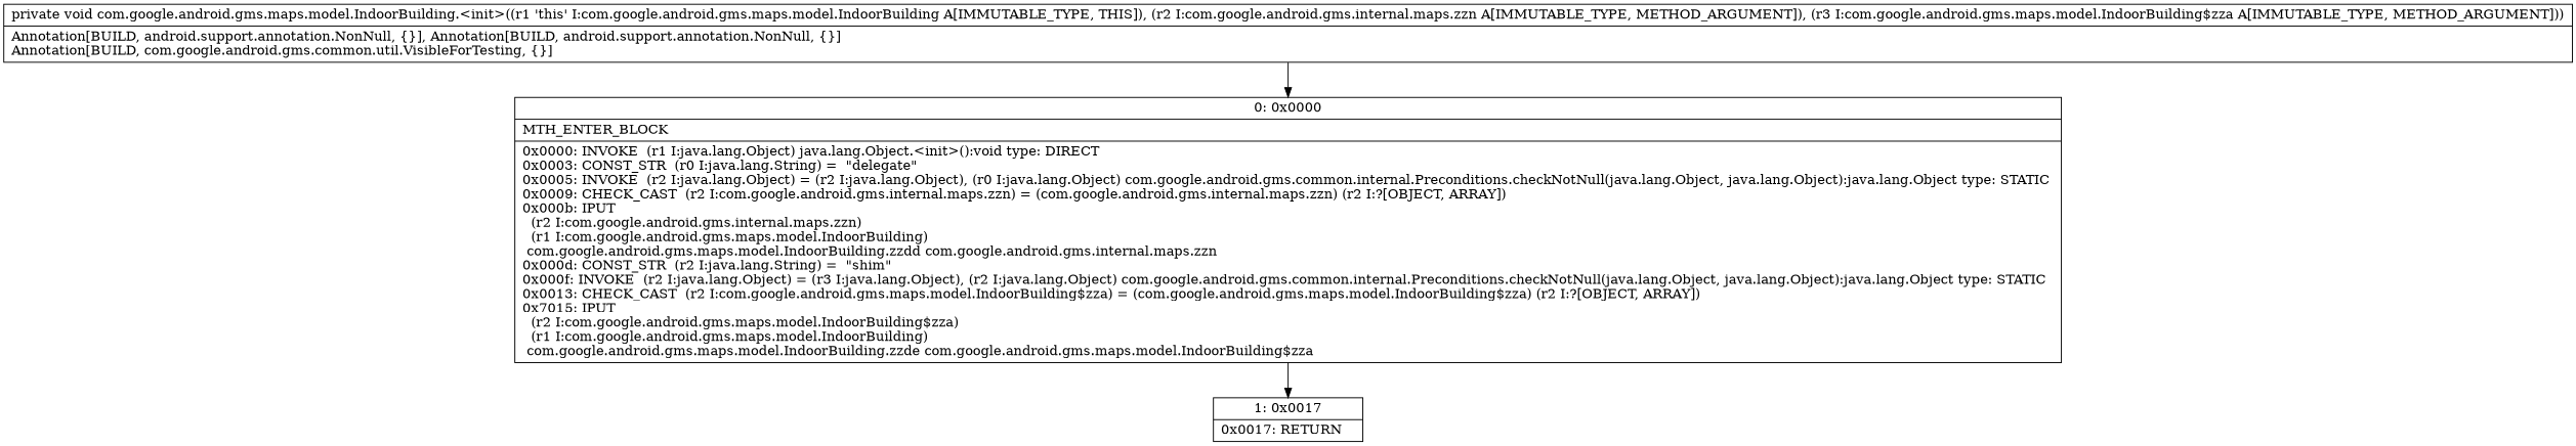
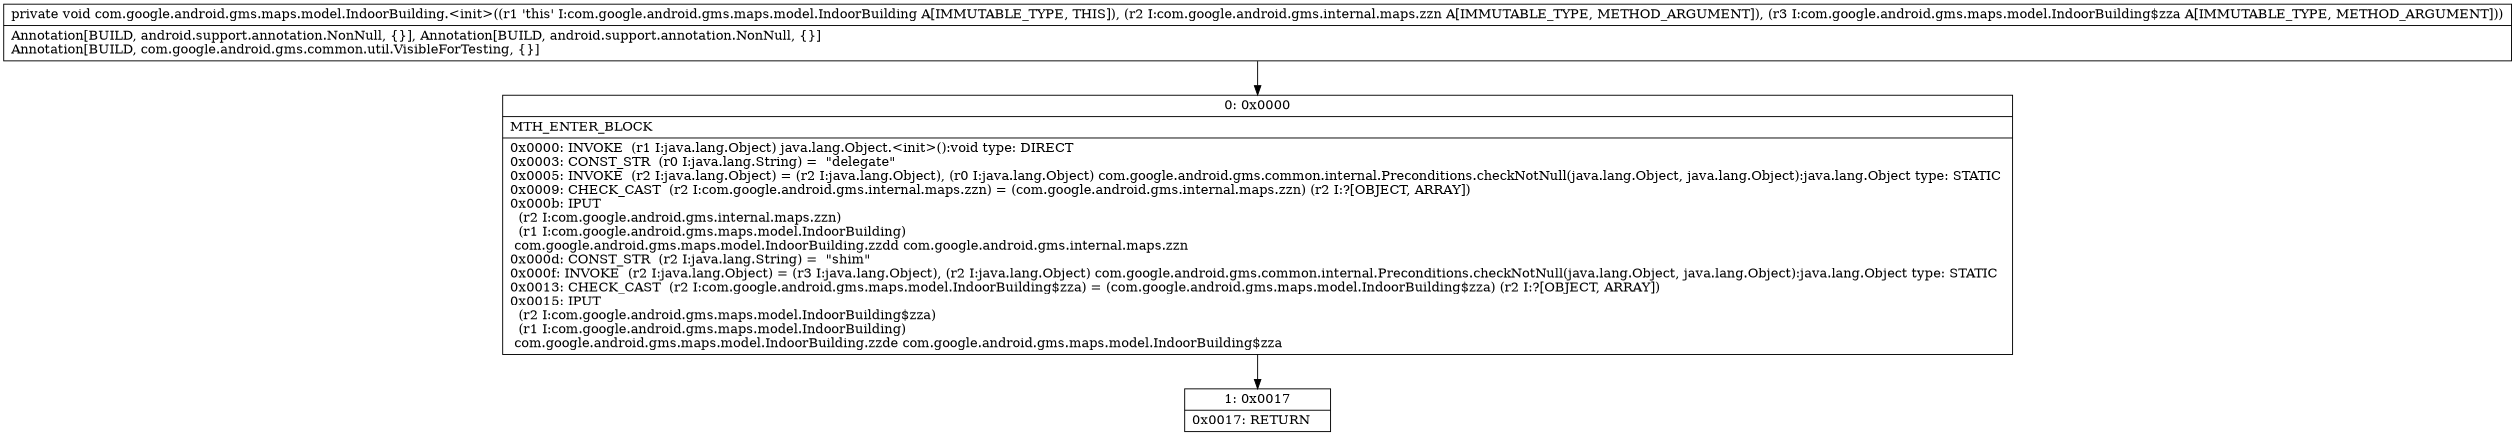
  digraph {
    fontname="DejaVu Serif"
    node [shape=record fontname="DejaVu Serif"]
    edge [fontname="DejaVu Serif"]
-   n1 [label="{0\:\ 0x0000|MTH_ENTER_BLOCK\l|0x0000: INVOKE  (r1 I:java.lang.Object) java.lang.Object.\<init\>():void type: DIRECT \l0x0003: CONST_STR  (r0 I:java.lang.String) =  \"delegate\" \l0x0005: INVOKE  (r2 I:java.lang.Object) = (r2 I:java.lang.Object), (r0 I:java.lang.Object) com.google.android.gms.common.internal.Preconditions.checkNotNull(java.lang.Object, java.lang.Object):java.lang.Object type: STATIC \l0x0009: CHECK_CAST  (r2 I:com.google.android.gms.internal.maps.zzn) = (com.google.android.gms.internal.maps.zzn) (r2 I:?[OBJECT, ARRAY]) \l0x000b: IPUT  \l  (r2 I:com.google.android.gms.internal.maps.zzn)\l  (r1 I:com.google.android.gms.maps.model.IndoorBuilding)\l com.google.android.gms.maps.model.IndoorBuilding.zzdd com.google.android.gms.internal.maps.zzn \l0x000d: CONST_STR  (r2 I:java.lang.String) =  \"shim\" \l0x000f: INVOKE  (r2 I:java.lang.Object) = (r3 I:java.lang.Object), (r2 I:java.lang.Object) com.google.android.gms.common.internal.Preconditions.checkNotNull(java.lang.Object, java.lang.Object):java.lang.Object type: STATIC \l0x0013: CHECK_CAST  (r2 I:com.google.android.gms.maps.model.IndoorBuilding$zza) = (com.google.android.gms.maps.model.IndoorBuilding$zza) (r2 I:?[OBJECT, ARRAY]) \l0x7015: IPUT  \l  (r2 I:com.google.android.gms.maps.model.IndoorBuilding$zza)\l  (r1 I:com.google.android.gms.maps.model.IndoorBuilding)\l com.google.android.gms.maps.model.IndoorBuilding.zzde com.google.android.gms.maps.model.IndoorBuilding$zza \l}"]
+   n1 [label="{0\:\ 0x0000|MTH_ENTER_BLOCK\l|0x0000: INVOKE  (r1 I:java.lang.Object) java.lang.Object.\<init\>():void type: DIRECT \l0x0003: CONST_STR  (r0 I:java.lang.String) =  \"delegate\" \l0x0005: INVOKE  (r2 I:java.lang.Object) = (r2 I:java.lang.Object), (r0 I:java.lang.Object) com.google.android.gms.common.internal.Preconditions.checkNotNull(java.lang.Object, java.lang.Object):java.lang.Object type: STATIC \l0x0009: CHECK_CAST  (r2 I:com.google.android.gms.internal.maps.zzn) = (com.google.android.gms.internal.maps.zzn) (r2 I:?[OBJECT, ARRAY]) \l0x000b: IPUT  \l  (r2 I:com.google.android.gms.internal.maps.zzn)\l  (r1 I:com.google.android.gms.maps.model.IndoorBuilding)\l com.google.android.gms.maps.model.IndoorBuilding.zzdd com.google.android.gms.internal.maps.zzn \l0x000d: CONST_STR  (r2 I:java.lang.String) =  \"shim\" \l0x000f: INVOKE  (r2 I:java.lang.Object) = (r3 I:java.lang.Object), (r2 I:java.lang.Object) com.google.android.gms.common.internal.Preconditions.checkNotNull(java.lang.Object, java.lang.Object):java.lang.Object type: STATIC \l0x0013: CHECK_CAST  (r2 I:com.google.android.gms.maps.model.IndoorBuilding$zza) = (com.google.android.gms.maps.model.IndoorBuilding$zza) (r2 I:?[OBJECT, ARRAY]) \l0x0015: IPUT  \l  (r2 I:com.google.android.gms.maps.model.IndoorBuilding$zza)\l  (r1 I:com.google.android.gms.maps.model.IndoorBuilding)\l com.google.android.gms.maps.model.IndoorBuilding.zzde com.google.android.gms.maps.model.IndoorBuilding$zza \l}"]
    n2 [label="{1\:\ 0x0017|0x0017: RETURN   \l}"]
    n3 [label="{private void com.google.android.gms.maps.model.IndoorBuilding.\<init\>((r1 'this' I:com.google.android.gms.maps.model.IndoorBuilding A[IMMUTABLE_TYPE, THIS]), (r2 I:com.google.android.gms.internal.maps.zzn A[IMMUTABLE_TYPE, METHOD_ARGUMENT]), (r3 I:com.google.android.gms.maps.model.IndoorBuilding$zza A[IMMUTABLE_TYPE, METHOD_ARGUMENT]))  | Annotation[BUILD, android.support.annotation.NonNull, \{\}], Annotation[BUILD, android.support.annotation.NonNull, \{\}]\lAnnotation[BUILD, com.google.android.gms.common.util.VisibleForTesting, \{\}]\l}"]
    n1 -> n2
    n3 -> n1
  }
